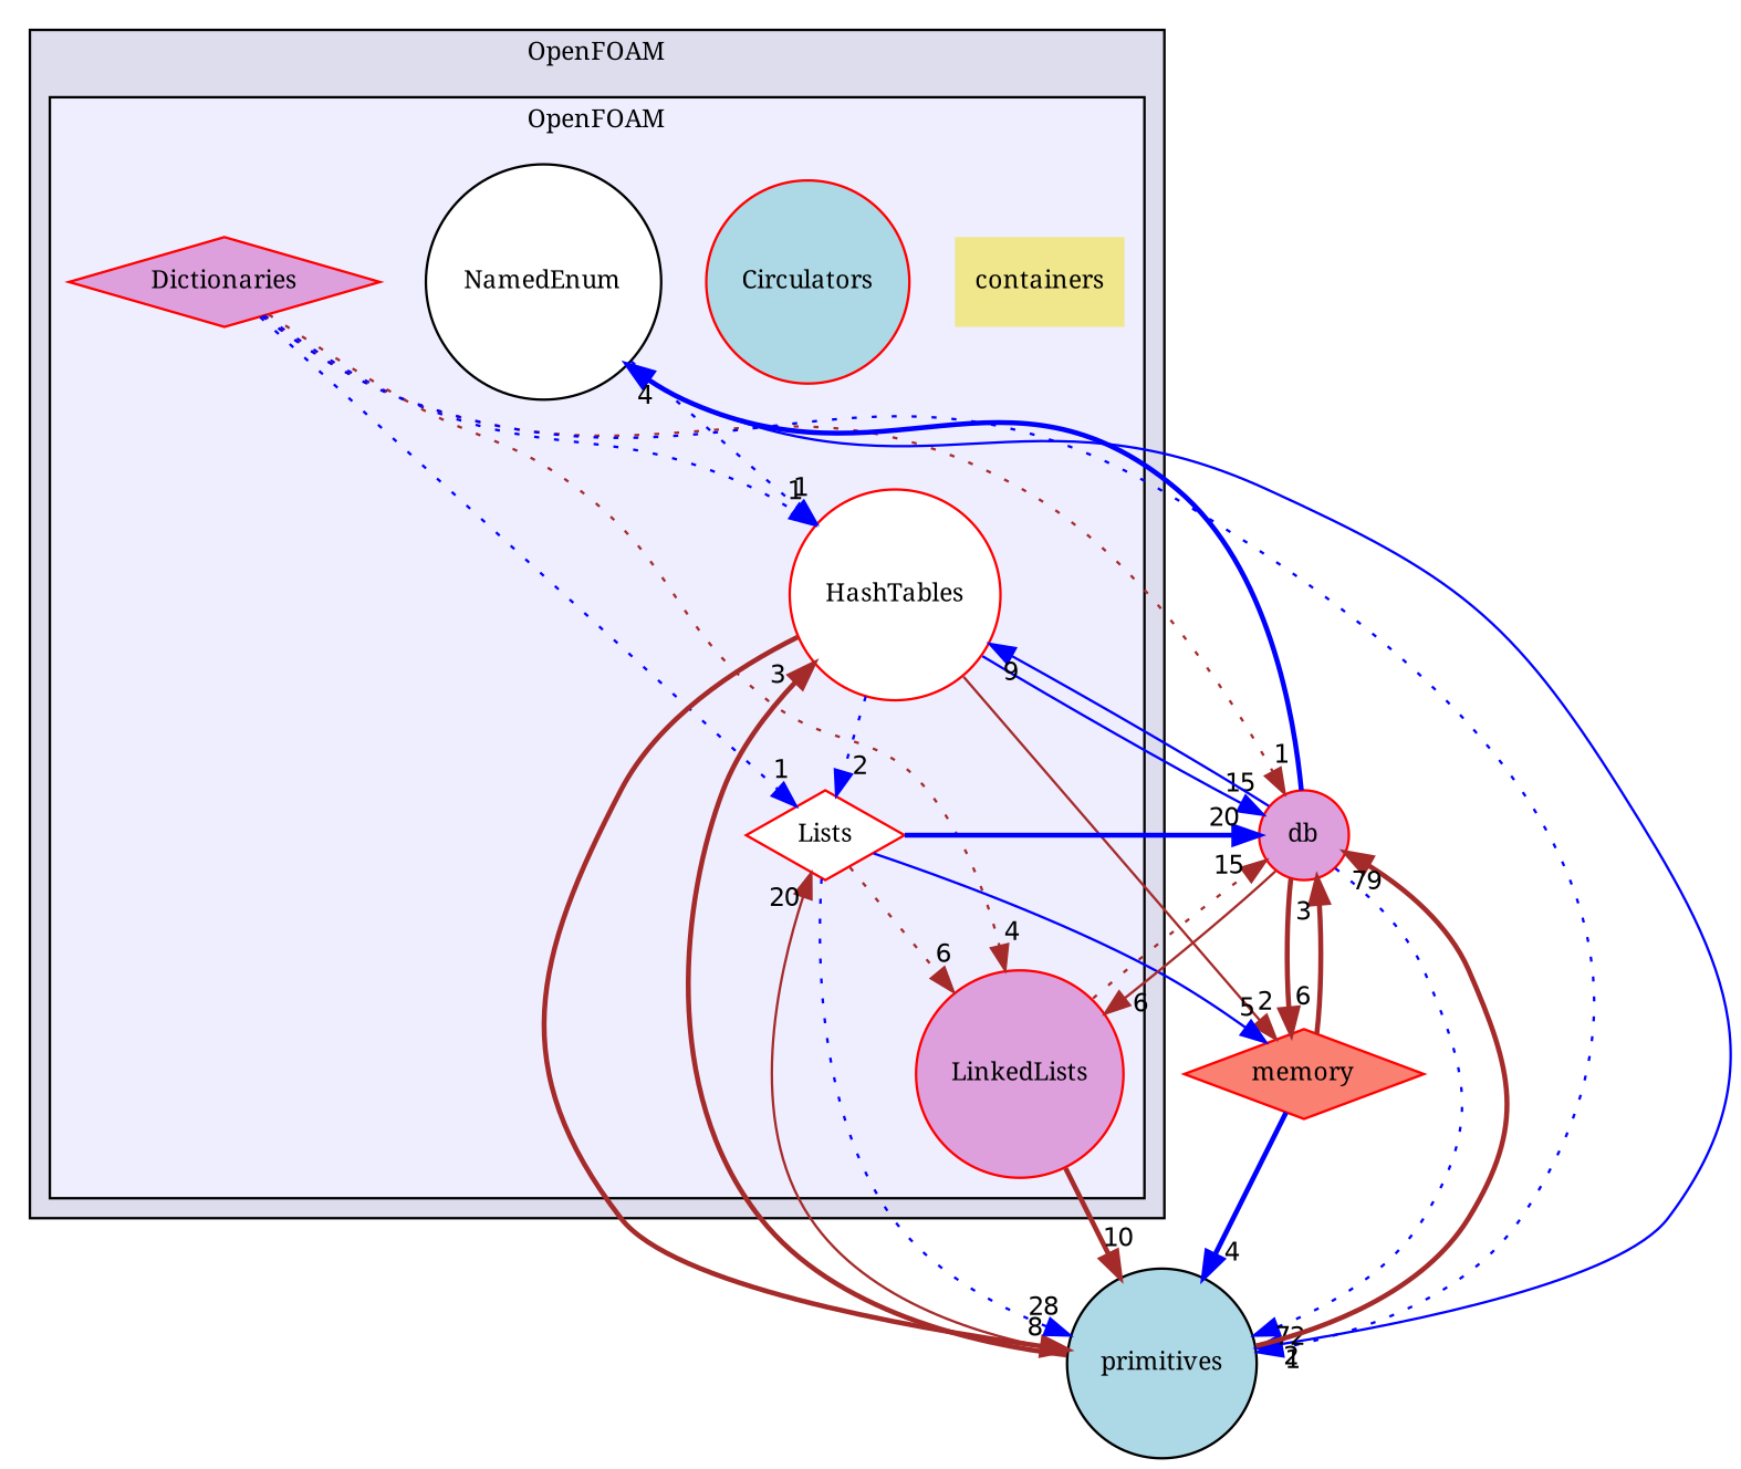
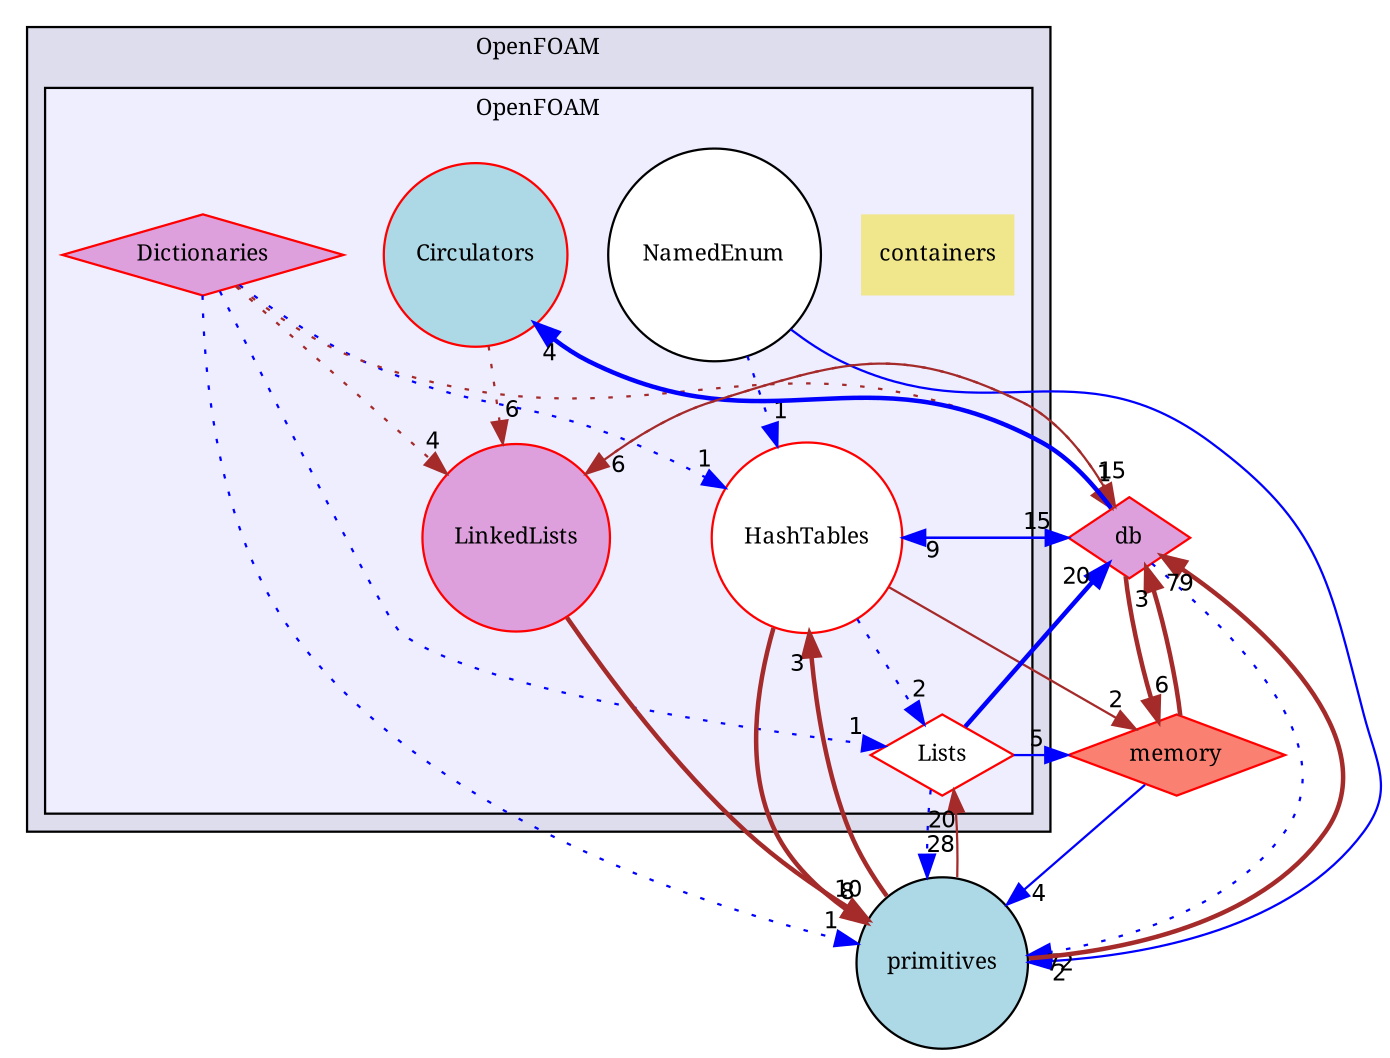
  digraph {
    compound=true
    fontname="Noto Serif"
    node [fillcolor=plum fontname="Noto Serif" fontsize=10 shape=circle style=filled color=red]
    edge [color=blue fontname="Noto Serif" headlabel=1 labeldistance=1.5 labelfontname=Helvetica labelfontsize=10 style=dotted]
    n1 [fillcolor=khaki label=containers shape=plaintext color=""]
    n2 [fillcolor=lightblue label=Circulators]
    n3 [label=Dictionaries shape=diamond]
    n4 [fillcolor=white label=HashTables]
    n5 [label=LinkedLists]
    n6 [fillcolor=white label=Lists shape=diamond]
    n7 [color=black fillcolor=white label=NamedEnum]
-   n8 [label=db]
+   n8 [label=db shape=diamond]
    n9 [color=black fillcolor=lightblue label=primitives]
    n10 [fillcolor=salmon label=memory shape=diamond]
    subgraph cluster_1 {
      bgcolor="#ddddee"
      fontsize=10
      label=OpenFOAM
      pencolor=black
      subgraph cluster_2 {
        bgcolor="#eeeeff"
        fontsize=10
        label=OpenFOAM
        pencolor=black
        n1
        n2
        n3
        n4
        n5
        n6
        n7
      }
    }
    n3 -> n4
    n3 -> n5 [color=brown headlabel=4]
    n3 -> n6
    n3 -> n8 [color=brown]
    n3 -> n9
    n4 -> n6 [headlabel=2]
    n4 -> n8 [headlabel=15 style=solid]
    n4 -> n9 [color=brown headlabel=8 style=bold]
    n4 -> n10 [color=brown headlabel=2 style=solid]
    n5 -> n8 [color=brown headlabel=15]
    n5 -> n9 [color=brown headlabel=10 style=bold]
-   n6 -> n5 [color=brown headlabel=6]
+   n2 -> n5 [color=brown headlabel=6]
    n6 -> n8 [headlabel=20 style=bold]
    n6 -> n9 [headlabel=28]
    n6 -> n10 [headlabel=5 style=solid]
    n7 -> n4
    n7 -> n9 [headlabel=2 style=solid]
    n8 -> n4 [headlabel=9 style=solid]
    n8 -> n5 [color=brown headlabel=6 style=solid]
-   n8 -> n7 [headlabel=4 style=bold]
+   n8 -> n2 [headlabel=4 style=bold]
    n8 -> n9 [headlabel=72]
    n8 -> n10 [color=brown headlabel=6 style=bold]
    n9 -> n4 [color=brown headlabel=3 style=bold]
    n9 -> n6 [color=brown headlabel=20 style=solid]
    n9 -> n8 [color=brown headlabel=79 style=bold]
    n10 -> n8 [color=brown headlabel=3 style=bold]
-   n10 -> n9 [headlabel=4 style=bold]
+   n10 -> n9 [headlabel=4 style=solid]
  }
